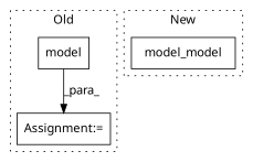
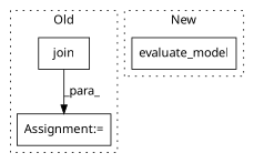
  digraph {
    fontname="Noto Sans"
    node [a=32 shape=box fontname="Noto Sans"]
-   n1 [l="5,1" label=model s="1280,1314"]
+   n1 [l="5,1" label=join s="1280,1314"]
    n2 [a=7 l=1 label="Assignment:=" s=1262]
-   n3 [l="15,1" label=model_model s="4994,5013"]
+   n3 [l="15,1" label=evaluate_model s="4994,5013"]
    subgraph cluster_1 {
      label=Old
      style=dotted
      n1
      n2
    }
    subgraph cluster_2 {
      label=New
      style=dotted
      n3
    }
    n1 -> n2 [label=_para_ fontname="Noto Sans"]
  }
